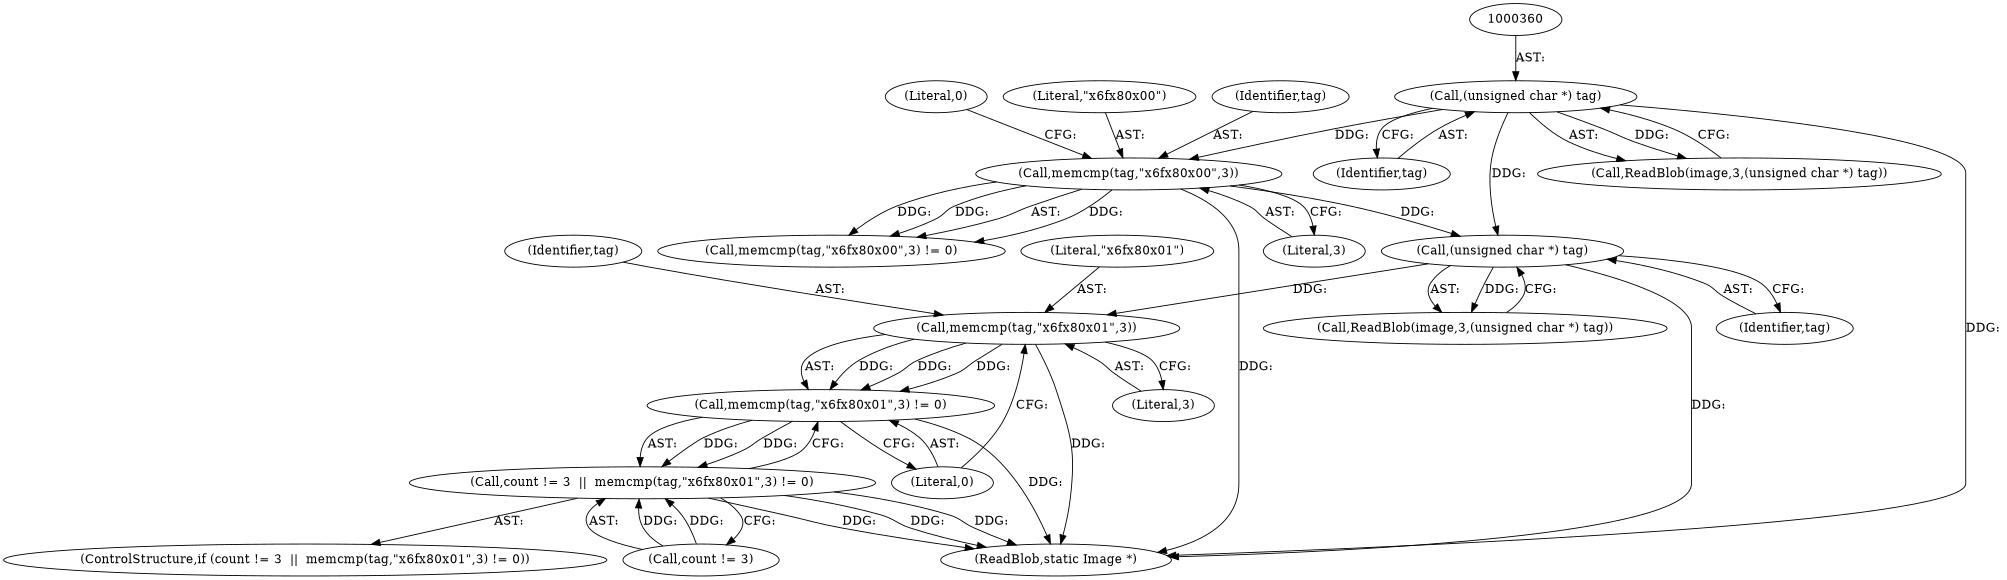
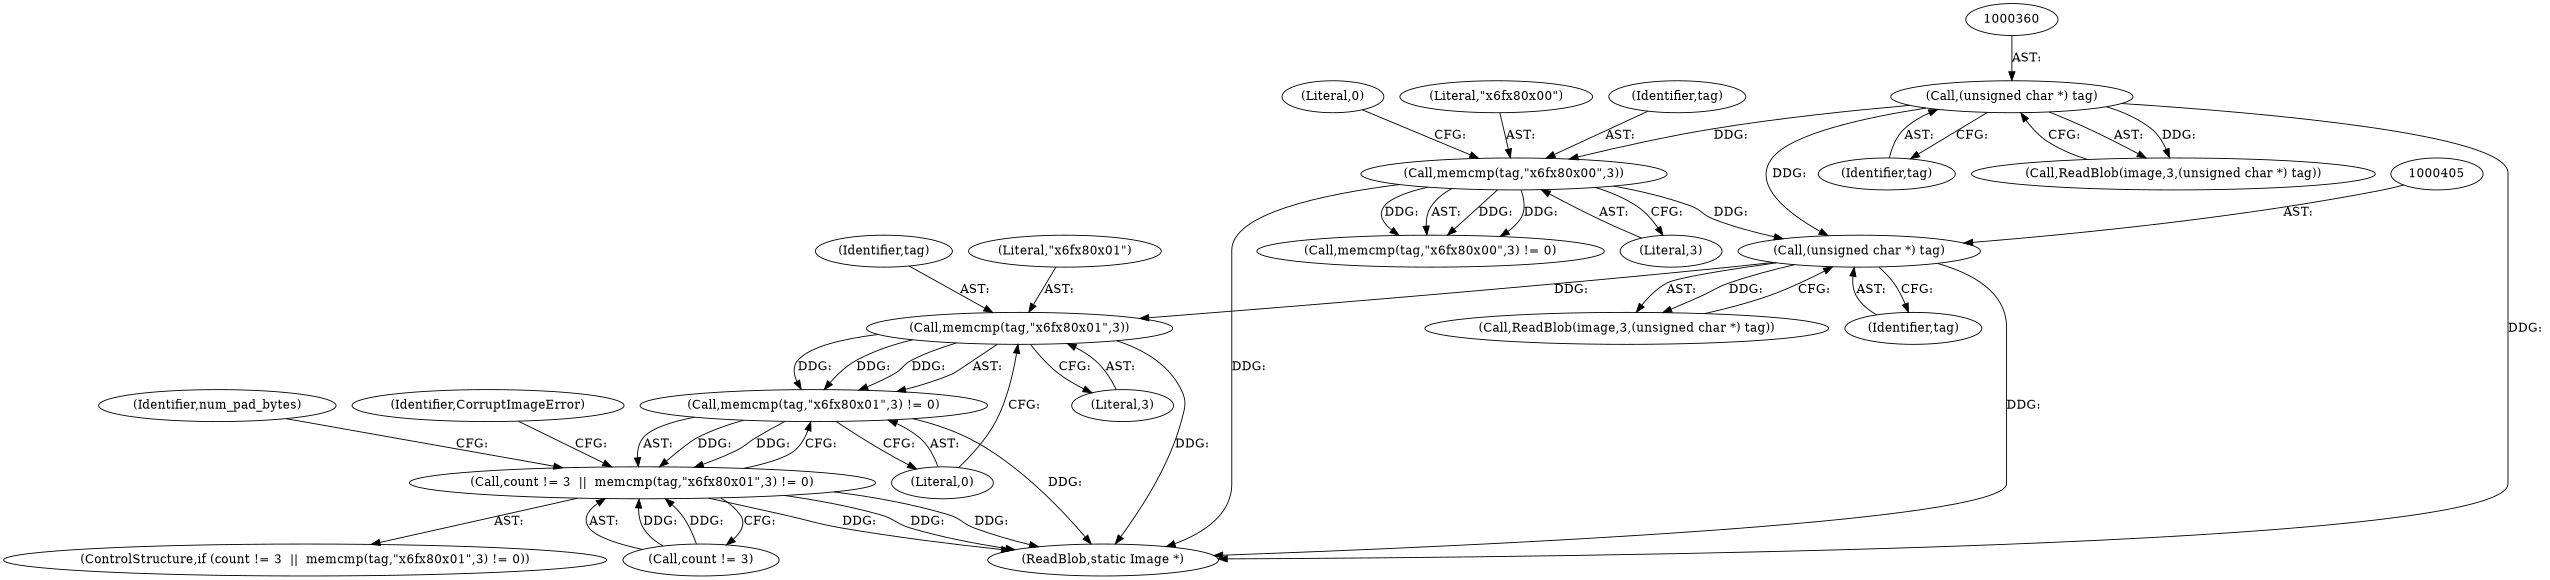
  digraph {
    n1 [label="(Call,memcmp(tag,\"\x6f\x80\x01\",3))"]
    n2 [label="(Call,memcmp(tag,\"\x6f\x80\x01\",3) != 0)"]
    n3 [label="(ReadBlob,static Image *)"]
    n4 [label="(Literal,3)"]
    n5 [label="(Call,count != 3  ||  memcmp(tag,\"\x6f\x80\x01\",3) != 0)"]
    n6 [label="(Literal,0)"]
    n7 [label="(Call,(unsigned char *) tag)"]
    n8 [label="(Call,ReadBlob(image,3,(unsigned char *) tag))"]
    n9 [label="(Identifier,tag)"]
    n10 [label="(Call,memcmp(tag,\"\x6f\x80\x00\",3))"]
    n11 [label="(Call,memcmp(tag,\"\x6f\x80\x00\",3) != 0)"]
    n12 [label="(Literal,3)"]
    n13 [label="(Call,(unsigned char *) tag)"]
    n14 [label="(Identifier,tag)"]
    n15 [label="(Call,ReadBlob(image,3,(unsigned char *) tag))"]
    n16 [label="(ControlStructure,if (count != 3  ||  memcmp(tag,\"\x6f\x80\x01\",3) != 0))"]
    n17 [label="(Call,count != 3)"]
+   n18 [label="(Identifier,num_pad_bytes)"]
    n19 [label="(Literal,0)"]
+   n20 [label="(Identifier,CorruptImageError)"]
    n21 [label="(Identifier,tag)"]
    n22 [label="(Literal,\"\x6f\x80\x00\")"]
    n23 [label="(Literal,\"\x6f\x80\x01\")"]
    n24 [label="(Identifier,tag)"]
+   1000405
    1000360
    n1 -> n2 [label="AST: "]
    n1 -> n2 [label="DDG: "]
    n1 -> n2 [label="DDG: "]
    n1 -> n2 [label="DDG: "]
    n1 -> n3 [label="DDG: "]
    n1 -> n4 [label="CFG: "]
    n2 -> n3 [label="DDG: "]
    n2 -> n5 [label="AST: "]
    n2 -> n5 [label="DDG: "]
    n2 -> n5 [label="DDG: "]
    n2 -> n6 [label="CFG: "]
    n4 -> n1 [label="AST: "]
    n5 -> n2 [label="CFG: "]
    n5 -> n3 [label="DDG: "]
    n5 -> n3 [label="DDG: "]
    n5 -> n3 [label="DDG: "]
    n5 -> n16 [label="AST: "]
    n5 -> n17 [label="CFG: "]
    n6 -> n1 [label="CFG: "]
    n6 -> n2 [label="AST: "]
    n7 -> n1 [label="DDG: "]
    n7 -> n3 [label="DDG: "]
    n7 -> n8 [label="AST: "]
    n7 -> n8 [label="DDG: "]
    n7 -> n9 [label="CFG: "]
    n8 -> n7 [label="CFG: "]
    n9 -> n7 [label="AST: "]
    n10 -> n3 [label="DDG: "]
    n10 -> n7 [label="DDG: "]
    n10 -> n11 [label="AST: "]
    n10 -> n11 [label="DDG: "]
    n10 -> n11 [label="DDG: "]
    n10 -> n11 [label="DDG: "]
    n10 -> n12 [label="CFG: "]
    n12 -> n10 [label="AST: "]
    n13 -> n3 [label="DDG: "]
    n13 -> n7 [label="DDG: "]
    n13 -> n10 [label="DDG: "]
    n13 -> n14 [label="CFG: "]
    n13 -> n15 [label="AST: "]
    n13 -> n15 [label="DDG: "]
    n14 -> n13 [label="AST: "]
    n15 -> n13 [label="CFG: "]
    n17 -> n5 [label="AST: "]
    n17 -> n5 [label="DDG: "]
    n17 -> n5 [label="DDG: "]
+   n18 -> n5 [label="CFG: "]
    n19 -> n10 [label="CFG: "]
+   n20 -> n5 [label="CFG: "]
    n21 -> n1 [label="AST: "]
    n22 -> n10 [label="AST: "]
    n23 -> n1 [label="AST: "]
    n24 -> n10 [label="AST: "]
+   1000405 -> n7 [label="AST: "]
    1000360 -> n13 [label="AST: "]
  }
